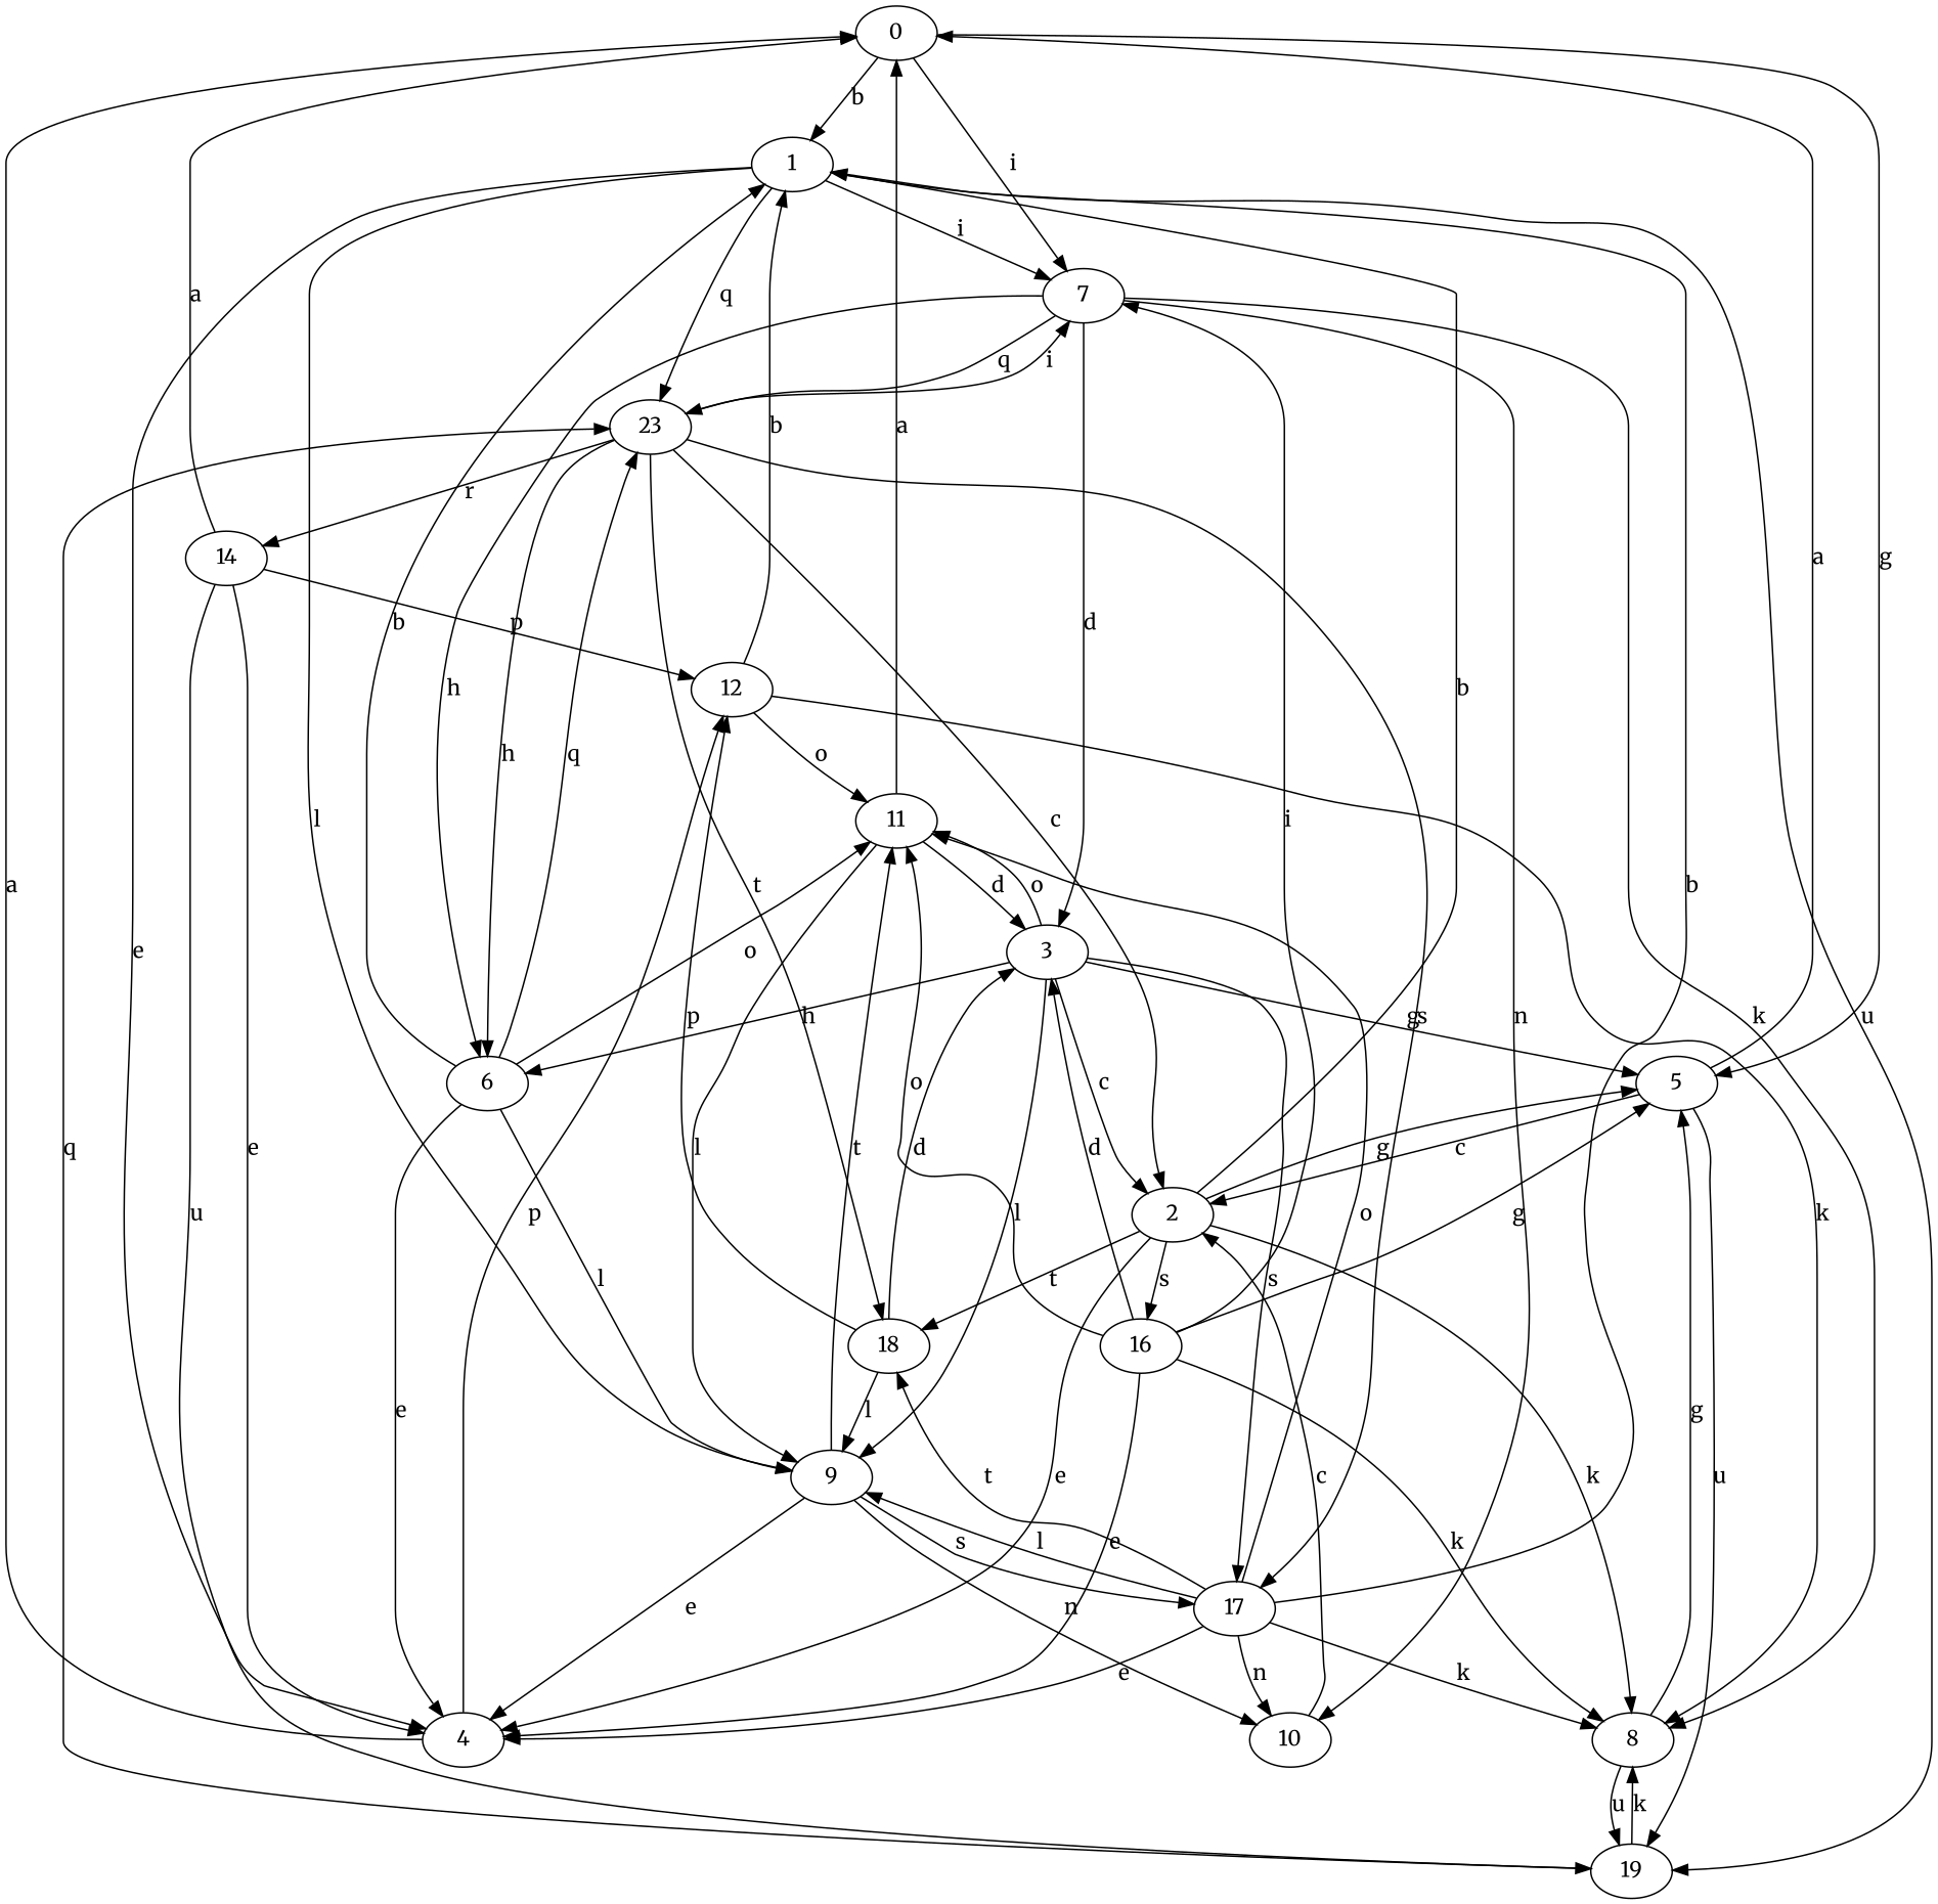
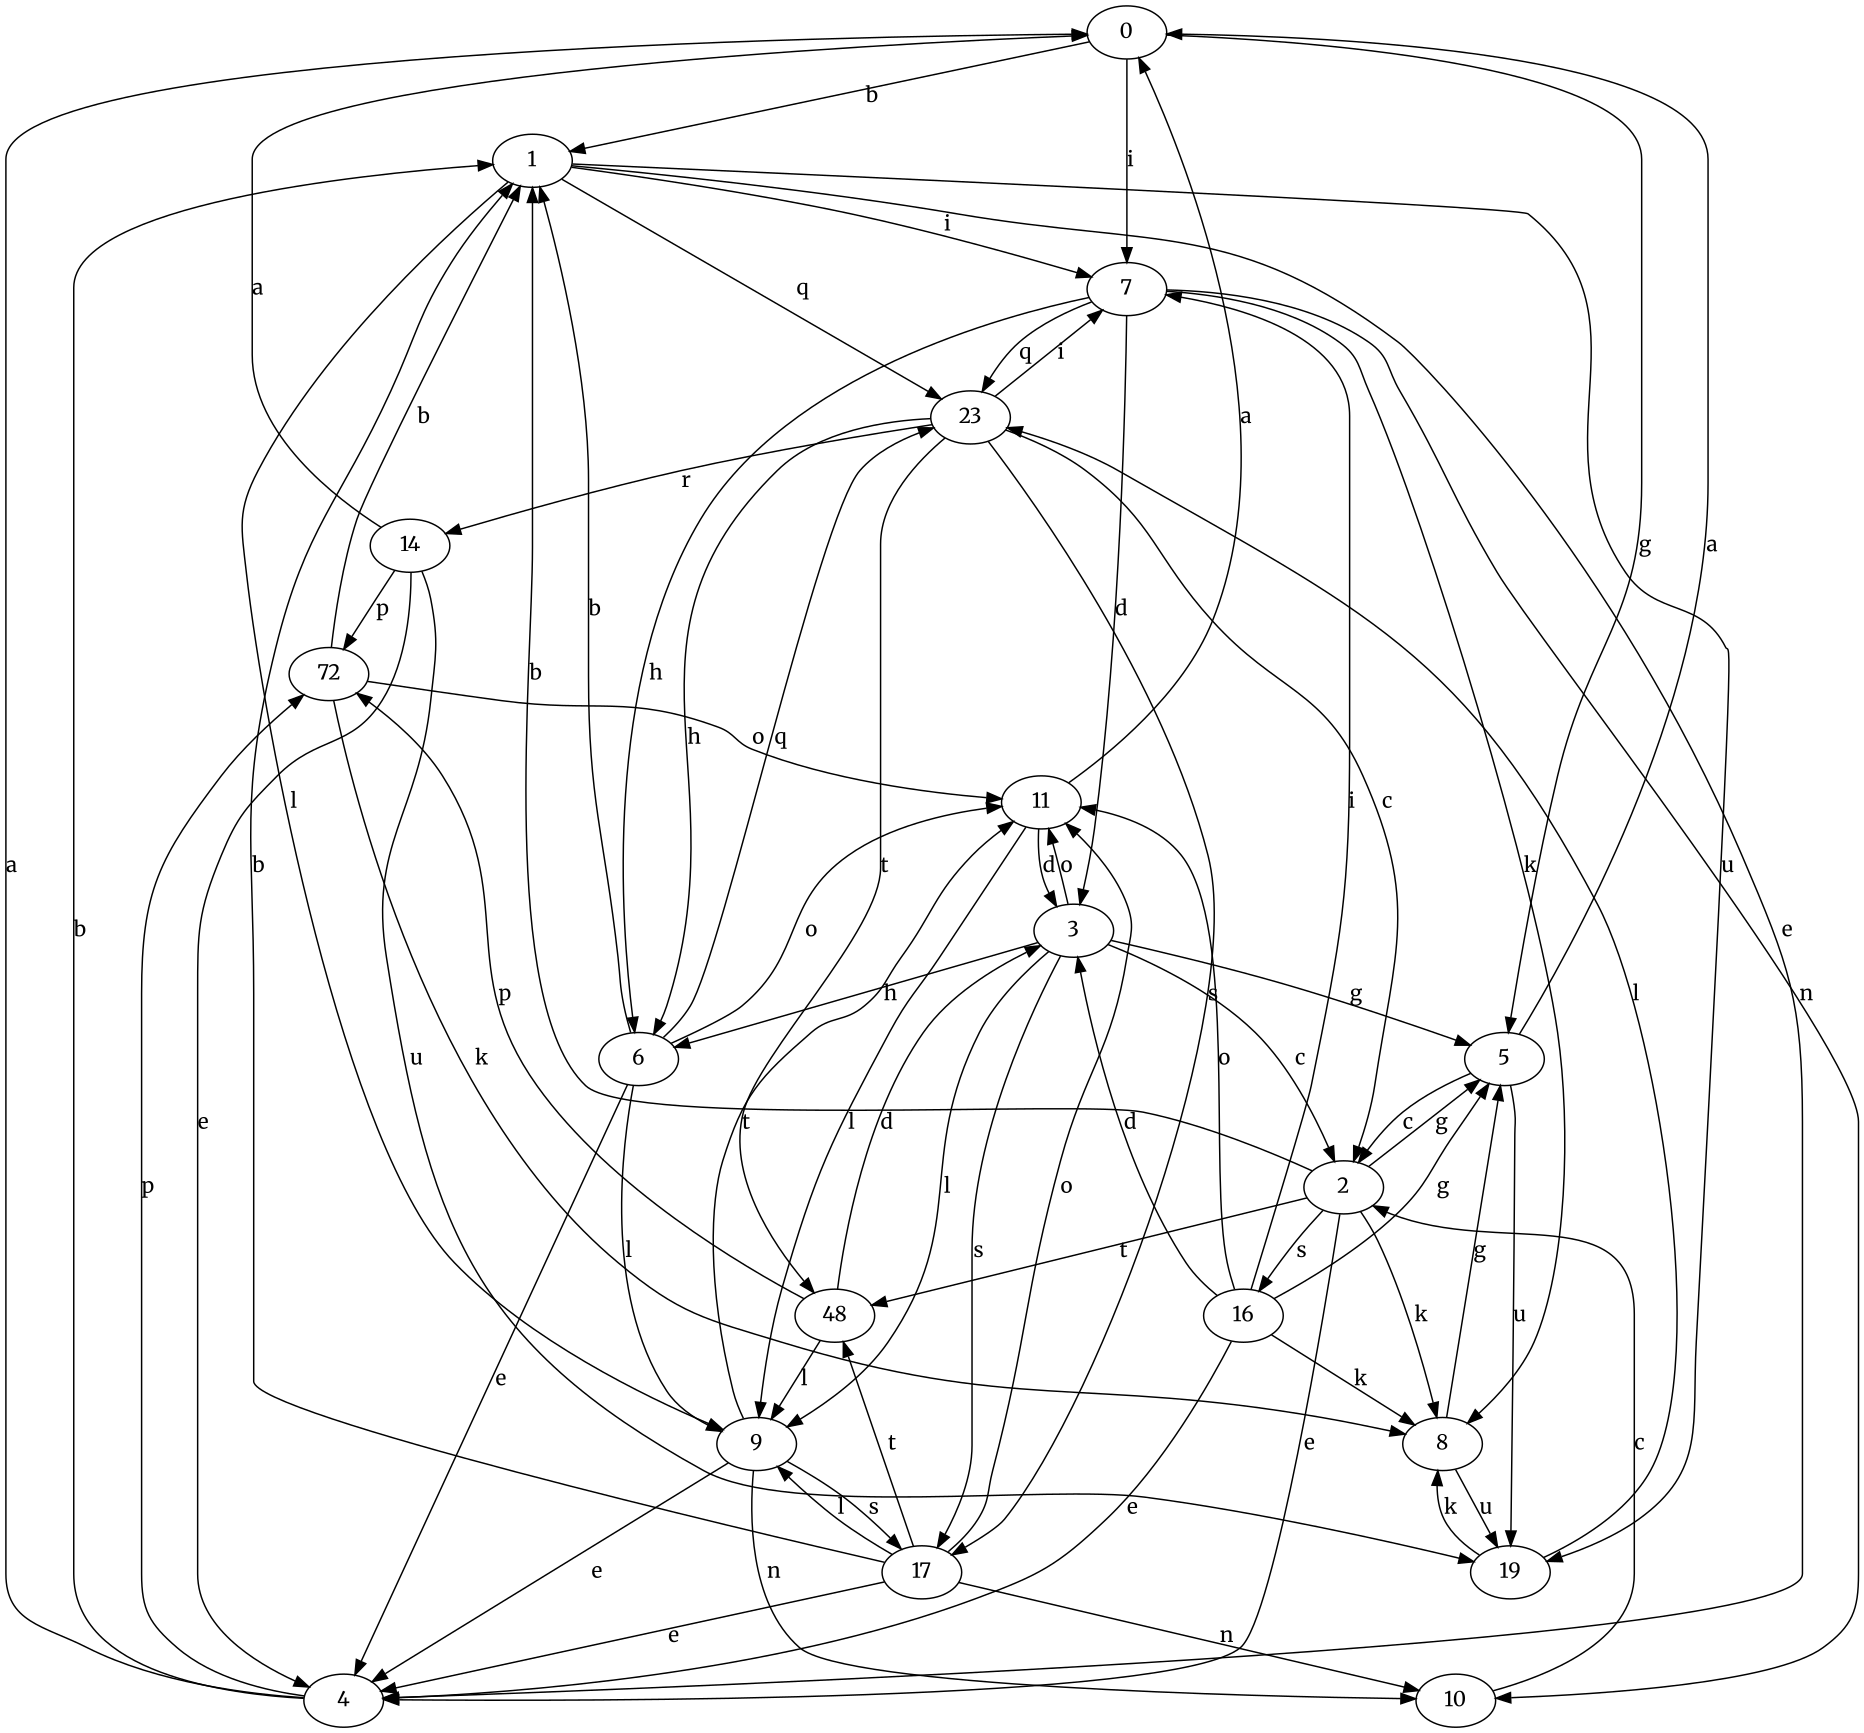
  strict digraph {
    fontname=Merriweather
    node [fontname=Merriweather]
    edge [fontname=Merriweather]
    0
    1
    5
    7
    4
    9
    n7 [label=23]
    19
    2
    8
    3
    6
    10
-   12
+   12 [label=72]
    11
    17
-   18
+   18 [label=48]
    14
    16
    0 -> 1 [label=b]
    0 -> 5 [label=g]
    0 -> 7 [label=i]
    1 -> 7 [label=i]
    1 -> 4 [label=e]
    1 -> 9 [label=l]
    1 -> n7 [label=q]
    1 -> 19 [label=u]
    5 -> 0 [label=a]
    5 -> 19 [label=u]
    5 -> 2 [label=c]
    7 -> n7 [label=q]
    7 -> 8 [label=k]
    7 -> 3 [label=d]
    7 -> 6 [label=h]
    7 -> 10 [label=n]
    4 -> 0 [label=a]
+   4 -> 1 [label=b]
    4 -> 12 [label=p]
    9 -> 4 [label=e]
    9 -> 10 [label=n]
    9 -> 11 [label=t]
    9 -> 17 [label=s]
    n7 -> 7 [label=i]
    n7 -> 2 [label=c]
    n7 -> 6 [label=h]
    n7 -> 17 [label=s]
    n7 -> 18 [label=t]
    n7 -> 14 [label=r]
-   19 -> n7 [label=q]
+   19 -> n7 [label=l]
    19 -> 8 [label=k]
    2 -> 1 [label=b]
    2 -> 5 [label=g]
    2 -> 4 [label=e]
    2 -> 8 [label=k]
    2 -> 18 [label=t]
    2 -> 16 [label=s]
    8 -> 5 [label=g]
    8 -> 19 [label=u]
    3 -> 5 [label=g]
    3 -> 9 [label=l]
    3 -> 2 [label=c]
    3 -> 6 [label=h]
    3 -> 11 [label=o]
    3 -> 17 [label=s]
    6 -> 1 [label=b]
    6 -> 4 [label=e]
    6 -> 9 [label=l]
    6 -> n7 [label=q]
    6 -> 11 [label=o]
    10 -> 2 [label=c]
    12 -> 1 [label=b]
    12 -> 8 [label=k]
    12 -> 11 [label=o]
    11 -> 0 [label=a]
    11 -> 9 [label=l]
    11 -> 3 [label=d]
    17 -> 1 [label=b]
    17 -> 4 [label=e]
    17 -> 9 [label=l]
-   17 -> 8 [label=k]
    17 -> 10 [label=n]
    17 -> 11 [label=o]
    17 -> 18 [label=t]
    18 -> 9 [label=l]
    18 -> 3 [label=d]
    18 -> 12 [label=p]
    14 -> 0 [label=a]
    14 -> 4 [label=e]
    14 -> 19 [label=u]
    14 -> 12 [label=p]
    16 -> 5 [label=g]
    16 -> 7 [label=i]
    16 -> 4 [label=e]
    16 -> 8 [label=k]
    16 -> 3 [label=d]
    16 -> 11 [label=o]
  }
